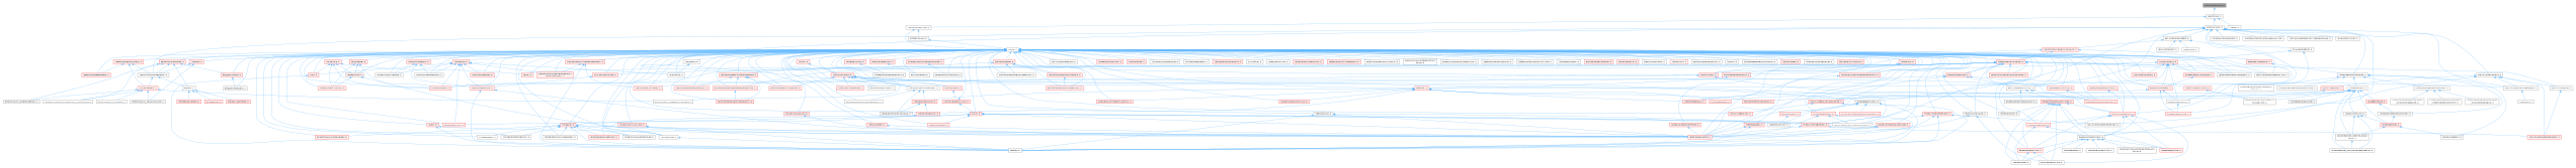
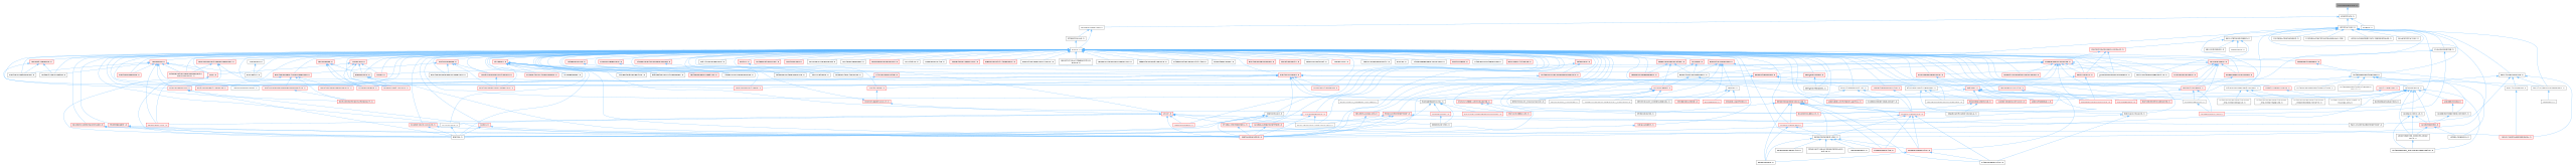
  digraph {
    fontname="Courier Prime"
    node [color=red fillcolor="#FFF0F0" fontname="Courier Prime" fontsize=10 shape=box style=filled]
    edge [color=steelblue1 dir=back fontname="Courier Prime" fontsize=10 labelfontname=Helvetica labelfontsize=10 style=solid]
    n1 [color=gray40 fillcolor=grey60 fontcolor=black height=0.2 label="CallstackTrace.h" width=0.4]
    n2 [color=grey40 fillcolor=white height=0.2 label="MiscTrace.h" width=0.4]
    n3 [color=grey40 fillcolor=white height=0.2 label="CsvProfiler.h" width=0.4]
    n4 [color=grey40 fillcolor=white height=0.2 label="Frames.h" width=0.4]
    n5 [color=grey40 fillcolor=white height=0.2 label="StatsSystemTypes.h" width=0.4]
    n6 [color=grey40 fillcolor=white height=0.2 label="AnimCompressionTypes.h" width=0.4]
    n7 [color=grey40 fillcolor=white height=0.2 label="BehaviorTreeComponent.h" width=0.4]
    n8 [color=grey40 fillcolor=white height=0.2 label="FindInBlueprintManager.h" width=0.4]
    n9 [color=grey40 fillcolor=white height=0.2 label="IoDispatcherBackend.h" width=0.4]
    n10 [color=grey40 fillcolor=white height=0.2 label="IoDispatcherFilesystemStats.cpp" width=0.4]
    n11 [color=grey40 fillcolor=white height=0.2 label="LevelStreamingProfilingSubsystem.h" width=0.4]
    n12 [color=grey40 fillcolor=white height=0.2 label="MallocBinnedCommon.h" width=0.4]
    n13 [color=grey40 fillcolor=white height=0.2 label="ParticlePerfStatsManager.h" width=0.4]
    n14 [color=grey40 fillcolor=white height=0.2 label="RealtimeGPUProfiler.h" width=0.4]
    n15 [color=grey40 fillcolor=white height=0.2 label="RenderGraphBuilder.h" width=0.4]
    n16 [height=0.2 label="RenderGraphEvent.h" width=0.4]
    n17 [color=grey40 fillcolor=white height=0.2 label="NetworkProfiler.h" width=0.4]
    n18 [color=grey40 fillcolor=white height=0.2 label="PackageMapClient.h" width=0.4]
    n19 [color=grey40 fillcolor=white height=0.2 label="ParticlePerfStats.h" width=0.4]
    n20 [color=grey40 fillcolor=white height=0.2 label="SlateDebugging.h" width=0.4]
    n21 [color=grey40 fillcolor=white height=0.2 label="DynamicStats.h" width=0.4]
    n22 [color=grey40 fillcolor=white height=0.2 label="Stats.h" width=0.4]
    n23 [color=grey40 fillcolor=white height=0.2 label="AnimBoneCompressionCodec.h" width=0.4]
    n24 [color=grey40 fillcolor=white height=0.2 label="AnimStreamable.h" width=0.4]
    n25 [color=grey40 fillcolor=white height=0.2 label="AnimCompressionDerivedData\lPublic.h" width=0.4]
    n26 [color=grey40 fillcolor=white height=0.2 label="AnimCurveCompressionCodec.h" width=0.4]
    n27 [color=grey40 fillcolor=white height=0.2 label="AnimCurveCompressionSettings.h" width=0.4]
    n28 [color=grey40 fillcolor=white height=0.2 label="AnimSequence.h" width=0.4]
    n29 [color=grey40 fillcolor=white height=0.2 label="BTNode.h" width=0.4]
    n30 [height=0.2 label="ValueOrBBKey.h" width=0.4]
    n31 [height=0.2 label="FindInBlueprints.h" width=0.4]
    n32 [color=grey40 fillcolor=white height=0.2 label="ImaginaryBlueprintData.h" width=0.4]
    n33 [color=grey40 fillcolor=white height=0.2 label="ReplaceNodeReferencesHelper.h" width=0.4]
    n34 [height=0.2 label="ConcurrentLinearAllocator.h" width=0.4]
    n35 [color=grey40 fillcolor=white height=0.2 label="MallocBinnedCommonUtils.h" width=0.4]
    n36 [color=grey40 fillcolor=white height=0.2 label="MallocBinned2.h" width=0.4]
    n37 [color=grey40 fillcolor=white height=0.2 label="PageCache.h" width=0.4]
    n38 [color=grey40 fillcolor=white height=0.2 label="FXBudget.h" width=0.4]
    n39 [color=grey40 fillcolor=white height=0.2 label="KismetRenderingLibrary.h" width=0.4]
    n40 [height=0.2 label="RenderGraphDefinitions.h" width=0.4]
    n41 [height=0.2 label="LandscapeUtils.h" width=0.4]
    n42 [color=grey40 fillcolor=white height=0.2 label="RenderGraph.h" width=0.4]
    n43 [height=0.2 label="RenderGraphUtils.h" width=0.4]
    n44 [color=grey40 fillcolor=white height=0.2 label="CanvasRender.h" width=0.4]
    n45 [color=grey40 fillcolor=white height=0.2 label="GPUDebugCrashUtils.h" width=0.4]
    n46 [color=grey40 fillcolor=white height=0.2 label="IDisplayClusterShadersTexture\lUtils.h" width=0.4]
    n47 [color=grey40 fillcolor=white height=0.2 label="PixelShaderUtils.h" width=0.4]
    n48 [height=0.2 label="RenderGraphPass.h" width=0.4]
    n49 [color=grey40 fillcolor=white height=0.2 label="Engine.h" width=0.4]
    n50 [color=grey40 fillcolor=white height=0.2 label="DemoNetDriver.h" width=0.4]
    n51 [height=0.2 label="ReplayHelper.h" width=0.4]
    n52 [height=0.2 label="StructNetTokenDataStoreHelper.h" width=0.4]
    n53 [color=grey40 fillcolor=white height=0.2 label="ParticleSystem.h" width=0.4]
    n54 [height=0.2 label="ParticleSystemComponent.h" width=0.4]
    n55 [height=0.2 label="ParticleHelper.h" width=0.4]
    n56 [color=grey40 fillcolor=white height=0.2 label="ParticleSystemSceneProxy.h" width=0.4]
    n57 [height=0.2 label="DrawElementTypes.h" width=0.4]
    n58 [height=0.2 label="SlateGlobals.h" width=0.4]
    n59 [height=0.2 label="AnimCompress.h" width=0.4]
    n60 [color=grey40 fillcolor=white height=0.2 label="AnimCurveCompressionCodec\l_CompressedRichCurve.h" width=0.4]
    n61 [color=grey40 fillcolor=white height=0.2 label="AnimCurveCompressionCodec\l_UniformIndexable.h" width=0.4]
    n62 [color=grey40 fillcolor=white height=0.2 label="AnimCurveCompressionCodec\l_UniformlySampled.h" width=0.4]
    n63 [color=grey40 fillcolor=white height=0.2 label="AnimCompress_RemoveLinear\lKeys.h" width=0.4]
    n64 [color=grey40 fillcolor=white height=0.2 label="AnimCompress_PerTrackCompression.h" width=0.4]
    n65 [color=grey40 fillcolor=white height=0.2 label="AnimBlueprintPostCompile\lValidation.h" width=0.4]
    n66 [height=0.2 label="AnimEncoding.h" width=0.4]
    n67 [color=grey40 fillcolor=white height=0.2 label="AnimationUtils.h" width=0.4]
    n68 [color=grey40 fillcolor=white height=0.2 label="BlendSpaceAnalysis.h" width=0.4]
    n69 [height=0.2 label="EngineSharedPCH.h" width=0.4]
    n70 [height=0.2 label="MovieSceneToolHelpers.h" width=0.4]
    n71 [height=0.2 label="PersonaModule.h" width=0.4]
    n72 [height=0.2 label="BTAuxiliaryNode.h" width=0.4]
    n73 [height=0.2 label="BTCompositeNode.h" width=0.4]
    n74 [height=0.2 label="BTTaskNode.h" width=0.4]
    n75 [color=grey40 fillcolor=white height=0.2 label="GeometryCacheVertexFactory_ConeCheck.h" width=0.4]
    n76 [color=grey40 fillcolor=white height=0.2 label="BTDecorator_Cooldown.h" width=0.4]
    n77 [color=grey40 fillcolor=white height=0.2 label="BTDecorator_DoesPathExist.h" width=0.4]
    n78 [color=grey40 fillcolor=white height=0.2 label="BTDecorator_IsAtLocation.h" width=0.4]
    n79 [color=grey40 fillcolor=white height=0.2 label="BTDecorator_IsBBEntryOfClass.h" width=0.4]
    n80 [height=0.2 label="BlueprintEditor.h" width=0.4]
    n81 [height=0.2 label="ParallelFor.h" width=0.4]
    n82 [color=grey40 fillcolor=white height=0.2 label="QueuedThreadPoolWrapper.h" width=0.4]
    n83 [height=0.2 label="TaskGraphInterfaces.h" width=0.4]
    n84 [height=0.2 label="CoreSharedPCH.h" width=0.4]
    n85 [height=0.2 label="FastReferenceCollector.h" width=0.4]
    n86 [height=0.2 label="Async.h" width=0.4]
    n87 [height=0.2 label="GenericAccessibleInterfaces.h" width=0.4]
    n88 [height=0.2 label="MovieSceneSystemTaskDependencies.h" width=0.4]
    n89 [color=grey40 fillcolor=white height=0.2 label="RHIStaticStates.h" width=0.4]
    n90 [height=0.2 label="RenderingThread.h" width=0.4]
    n91 [height=0.2 label="VirtualTexturing.h" width=0.4]
    n92 [height=0.2 label="MovieSceneEntitySystem.h" width=0.4]
    n93 [height=0.2 label="MovieScenePropertyRegistry.h" width=0.4]
    n94 [height=0.2 label="InstancedStaticMesh.h" width=0.4]
    n95 [height=0.2 label="TextureResource.h" width=0.4]
    n96 [color=grey40 fillcolor=white height=0.2 label="GPUSkinCache.h" width=0.4]
    n97 [height=0.2 label="ParticleEmitterInstances.h" width=0.4]
    n98 [height=0.2 label="ParticleEmitter.h" width=0.4]
    n99 [height=0.2 label="DrawElementCoreTypes.h" width=0.4]
    n100 [height=0.2 label="RenderingCommon.h" width=0.4]
    n101 [color=grey40 fillcolor=white height=0.2 label="ElementBatcher.h" width=0.4]
    n102 [height=0.2 label="SWidget.h" width=0.4]
    n103 [height=0.2 label="SlateShaderResource.h" width=0.4]
    n104 [height=0.2 label="SlateTextureData.h" width=0.4]
    n105 [height=0.2 label="AssetThumbnail.h" width=0.4]
    n106 [height=0.2 label="AssetEditorViewportLayout.h" width=0.4]
    n107 [height=0.2 label="BlueprintEditorUtils.h" width=0.4]
    n108 [height=0.2 label="AIPerceptionSystem.h" width=0.4]
    n109 [height=0.2 label="AITypes.h" width=0.4]
    n110 [color=grey40 fillcolor=white height=0.2 label="AbilitySystemStats.h" width=0.4]
    n111 [height=0.2 label="Actor.h" width=0.4]
    n112 [height=0.2 label="GameStateBase.h" width=0.4]
    n113 [color=grey40 fillcolor=white height=0.2 label="HeterogeneousVolumeInterface.h" width=0.4]
    n114 [height=0.2 label="LandscapeProxy.h" width=0.4]
    n115 [color=grey40 fillcolor=white height=0.2 label="LevelBounds.h" width=0.4]
    n116 [height=0.2 label="PrimitiveComponent.h" width=0.4]
    n117 [color=grey40 fillcolor=white height=0.2 label="AnimNextAnimGraphStats.h" width=0.4]
    n118 [height=0.2 label="AnimNextStats.h" width=0.4]
    n119 [height=0.2 label="AnimPhysicsSolver.h" width=0.4]
    n120 [height=0.2 label="AnimStateMachineTypes.h" width=0.4]
    n121 [height=0.2 label="AnimStats.h" width=0.4]
    n122 [height=0.2 label="IDisplayClusterShadersTexture.h" width=0.4]
    n123 [color=grey40 fillcolor=white height=0.2 label="AnimationStreaming.h" width=0.4]
    n124 [height=0.2 label="AsyncFileHandle.h" width=0.4]
    n125 [color=grey40 fillcolor=white height=0.2 label="AudioStreamingCache.h" width=0.4]
    n126 [color=grey40 fillcolor=white height=0.2 label="AsyncPackageLoader.h" width=0.4]
    n127 [height=0.2 label="AsyncWork.h" width=0.4]
    n128 [height=0.2 label="AudioDecompress.h" width=0.4]
    n129 [height=0.2 label="Core.h" width=0.4]
    n130 [height=0.2 label="HierarchicalInstancedStatic\lMeshComponent.h" width=0.4]
    n131 [color=grey40 fillcolor=white height=0.2 label="StatsFile.h" width=0.4]
    n132 [height=0.2 label="Audio.h" width=0.4]
    n133 [height=0.2 label="AudioThread.h" width=0.4]
    n134 [color=grey40 fillcolor=white height=0.2 label="AutoDestroySubsystem.h" width=0.4]
    n135 [color=grey40 fillcolor=white height=0.2 label="AvoidanceManager.h" width=0.4]
    n136 [height=0.2 label="BehaviorTreeTypes.h" width=0.4]
    n137 [height=0.2 label="EnvQueryTypes.h" width=0.4]
    n138 [color=grey40 fillcolor=white height=0.2 label="EnvQueryManager.h" width=0.4]
    n139 [height=0.2 label="BlueprintActionDatabase.h" width=0.4]
    n140 [height=0.2 label="BlueprintGeneratedClass.h" width=0.4]
    n141 [height=0.2 label="BlueprintUtilities.h" width=0.4]
    n142 [height=0.2 label="ChaosUserDataPTStats.h" width=0.4]
    n143 [color=grey40 fillcolor=white height=0.2 label="Collision.h" width=0.4]
    n144 [height=0.2 label="CompilerResultsLog.h" width=0.4]
    n145 [color=grey40 fillcolor=white height=0.2 label="ComponentUtils.h" width=0.4]
    n146 [height=0.2 label="CoreStats.h" width=0.4]
    n147 [height=0.2 label="ShaderCompilerCore.h" width=0.4]
    n148 [color=grey40 height=0.2 label="ShaderCore.h" width=0.4]
    n149 [color=grey40 fillcolor=white height=0.2 label="CrowdManager.h" width=0.4]
    n150 [height=0.2 label="DynamicRenderScaling.h" width=0.4]
    n151 [color=grey40 fillcolor=white height=0.2 label="EngineStats.h" width=0.4]
    n152 [height=0.2 label="GPUSkinVertexFactory.h" width=0.4]
    n153 [height=0.2 label="GameplayAbilitiesModule.h" width=0.4]
    n154 [height=0.2 label="GameplayTagContainer.h" width=0.4]
    n155 [height=0.2 label="GameplayTagsManager.h" width=0.4]
    n156 [height=0.2 label="GarbageCollection.h" width=0.4]
    n157 [color=grey40 fillcolor=white height=0.2 label="GenericGrowableAllocator.h" width=0.4]
    n158 [color=grey40 fillcolor=white height=0.2 label="GenericPlatformMemoryPool\lStats.h" width=0.4]
    n159 [color=grey40 fillcolor=white height=0.2 label="GeometryCacheVertexFactory.h" width=0.4]
    n160 [color=grey40 fillcolor=white height=0.2 label="GroomBindingCompiler.h" width=0.4]
    n161 [height=0.2 label="IMovieSceneTaskScheduler.h" width=0.4]
    n162 [color=grey40 fillcolor=white height=0.2 label="ImmediatePhysicsStats.h" width=0.4]
    n163 [height=0.2 label="InstancedStaticMeshComponent.h" width=0.4]
    n164 [color=grey40 fillcolor=white height=0.2 label="KismetReinstanceUtilities.h" width=0.4]
    n165 [color=grey40 fillcolor=white height=0.2 label="LoadTimeTracker.h" width=0.4]
    n166 [height=0.2 label="LowLevelMemStats.h" width=0.4]
    n167 [color=grey40 fillcolor=white height=0.2 label="MallocBinned.h" width=0.4]
    n168 [height=0.2 label="MappedFileHandle.h" width=0.4]
    n169 [height=0.2 label="MovieSceneBlendType.h" width=0.4]
    n170 [height=0.2 label="MovieSceneEntitySystemTypes.h" width=0.4]
    n171 [height=0.2 label="MovieSceneFwd.h" width=0.4]
    n172 [color=grey40 fillcolor=white height=0.2 label="MovieSceneParameterTemplate.h" width=0.4]
    n173 [height=0.2 label="MovieScenePropertyTemplate.h" width=0.4]
    n174 [height=0.2 label="PersistentEvaluationData.h" width=0.4]
    n175 [height=0.2 label="NetSerialization.h" width=0.4]
    n176 [height=0.2 label="PhysicsPublic.h" width=0.4]
    n177 [height=0.2 label="PrimitiveSceneProxy.h" width=0.4]
    n178 [color=grey40 fillcolor=white height=0.2 label="RemoteConfigIni.h" width=0.4]
    n179 [fillcolor=white height=0.2 label="RenderCore.h" width=0.4]
    n180 [height=0.2 label="SceneManagement.h" width=0.4]
    n181 [height=0.2 label="Script.h" width=0.4]
    n182 [height=0.2 label="UObjectGlobals.h" width=0.4]
    n183 [height=0.2 label="UObjectBase.h" width=0.4]
    n184 [height=0.2 label="SecureHash.h" width=0.4]
    n185 [color=grey40 fillcolor=white height=0.2 label="ShaderPipelineCache.h" width=0.4]
    n186 [color=grey40 fillcolor=white height=0.2 label="SkeletalRenderPublic.h" width=0.4]
    n187 [color=grey40 fillcolor=white height=0.2 label="SkinWeightProfileManager.h" width=0.4]
    n188 [height=0.2 label="SkinnedAssetCompiler.h" width=0.4]
    n189 [color=grey40 fillcolor=white height=0.2 label="Stats2.h" width=0.4]
    n190 [color=grey40 fillcolor=white height=0.2 label="StatsData.h" width=0.4]
    n191 [color=grey40 fillcolor=white height=0.2 label="TickTaskManagerInterface.h" width=0.4]
    n192 [height=0.2 label="Tickable.h" width=0.4]
    n193 [color=grey40 fillcolor=white height=0.2 label="ViewportStatsSubsystem.h" width=0.4]
    n194 [height=0.2 label="TickableObjectRenderThread.h" width=0.4]
    n195 [height=0.2 label="TimerManager.h" width=0.4]
    n196 [height=0.2 label="UObjectHash.h" width=0.4]
    n197 [color=grey40 fillcolor=white height=0.2 label="VideoRecordingSystem.h" width=0.4]
    n198 [height=0.2 label="VisualLogger.h" width=0.4]
    n199 [height=0.2 label="WorldPartitionLog.h" width=0.4]
    n200 [height=0.2 label="UObjectBaseUtility.h" width=0.4]
    n1 -> n2
    n2 -> n3
    n2 -> n4
    n2 -> n5
    n3 -> n6
    n3 -> n7
    n3 -> n8
    n3 -> n9
    n3 -> n10
    n3 -> n11
    n3 -> n12
    n3 -> n13
    n3 -> n14
    n3 -> n15
    n3 -> n16
    n3 -> n17
    n3 -> n18
    n3 -> n19
    n3 -> n20
    n5 -> n21
    n5 -> n22
    n6 -> n23
    n6 -> n24
    n6 -> n25
    n6 -> n26
    n6 -> n27
    n6 -> n28
    n7 -> n29
    n7 -> n30
    n8 -> n31
    n8 -> n32
    n8 -> n33
    n12 -> n34
    n12 -> n35
    n12 -> n36
    n12 -> n37
    n13 -> n38
    n14 -> n16
    n14 -> n39
    n14 -> n40
    n15 -> n41
    n15 -> n42
    n15 -> n43
    n15 -> n44
    n15 -> n45
    n15 -> n46
    n16 -> n15
    n16 -> n41
    n16 -> n43
    n16 -> n47
    n16 -> n48
    n18 -> n49
    n18 -> n50
    n18 -> n51
    n18 -> n52
    n19 -> n13
    n19 -> n53
    n19 -> n54
    n19 -> n55
    n19 -> n56
    n20 -> n57
    n20 -> n58
    n21 -> n22
    n22 -> n8
    n22 -> n14
    n22 -> n15
    n22 -> n16
    n22 -> n33
    n22 -> n35
    n22 -> n43
    n22 -> n48
    n22 -> n58
    n22 -> n80
    n22 -> n81
    n22 -> n82
    n22 -> n83
    n22 -> n84
    n22 -> n85
    n22 -> n86
    n22 -> n87
    n22 -> n88
    n22 -> n89
    n22 -> n90
    n22 -> n91
    n22 -> n92
    n22 -> n93
    n22 -> n94
    n22 -> n95
    n22 -> n96
    n22 -> n97
    n22 -> n98
    n22 -> n99
    n22 -> n100
    n22 -> n101
    n22 -> n102
    n22 -> n103
    n22 -> n104
    n22 -> n105
    n22 -> n106
    n22 -> n107
    n22 -> n108
    n22 -> n109
    n22 -> n110
    n22 -> n111
    n22 -> n112
    n22 -> n113
    n22 -> n114
    n22 -> n115
    n22 -> n116
    n22 -> n117
    n22 -> n118
    n22 -> n119
    n22 -> n120
    n22 -> n121
    n22 -> n122
    n22 -> n123
    n22 -> n124
    n22 -> n125
    n22 -> n126
    n22 -> n127
    n22 -> n128
    n22 -> n129
    n22 -> n130
    n22 -> n131
    n22 -> n132
    n22 -> n133
    n22 -> n134
    n22 -> n135
    n22 -> n136
    n22 -> n137
    n22 -> n138
    n22 -> n139
    n22 -> n140
    n22 -> n141
    n22 -> n142
    n22 -> n143
    n22 -> n144
    n22 -> n145
    n22 -> n146
    n22 -> n147
    n22 -> n148
    n22 -> n149
    n22 -> n150
    n22 -> n151
    n22 -> n152
    n22 -> n153
    n22 -> n154
    n22 -> n155
    n22 -> n156
    n22 -> n157
    n22 -> n158
    n22 -> n159
    n22 -> n160
    n22 -> n161
    n22 -> n162
    n22 -> n163
    n22 -> n164
    n22 -> n165
    n22 -> n166
    n22 -> n167
    n22 -> n168
    n22 -> n169
    n22 -> n170
    n22 -> n171
    n22 -> n172
    n22 -> n173
    n22 -> n174
    n22 -> n175
    n22 -> n176
    n22 -> n177
    n22 -> n178
    n22 -> n179
    n22 -> n180
    n22 -> n181
    n22 -> n182
    n22 -> n183
    n22 -> n184
    n22 -> n185
    n22 -> n186
    n22 -> n187
    n22 -> n188
    n22 -> n189
    n22 -> n190
    n22 -> n191
    n22 -> n192
    n22 -> n193
    n22 -> n194
    n22 -> n195
    n22 -> n196
    n22 -> n197
    n22 -> n198
    n22 -> n199
    n23 -> n59
    n26 -> n60
    n26 -> n61
    n26 -> n62
    n28 -> n59
    n28 -> n63
    n28 -> n64
    n28 -> n65
    n28 -> n66
    n28 -> n67
    n28 -> n68
    n28 -> n69
    n28 -> n70
    n28 -> n71
    n29 -> n72
    n29 -> n73
    n29 -> n74
    n30 -> n75
    n30 -> n76
    n30 -> n77
    n30 -> n78
    n30 -> n79
    n31 -> n32
    n31 -> n80
    n34 -> n81
    n34 -> n82
    n34 -> n83
    n40 -> n15
    n40 -> n16
    n40 -> n41
    n40 -> n42
    n40 -> n43
    n40 -> n47
    n40 -> n48
    n40 -> n96
    n43 -> n42
    n43 -> n47
    n48 -> n15
    n48 -> n42
    n51 -> n50
    n53 -> n54
    n55 -> n97
    n58 -> n99
    n58 -> n100
    n58 -> n101
    n58 -> n102
    n58 -> n103
    n58 -> n104
    n59 -> n24
    n59 -> n63
    n63 -> n64
    n66 -> n23
    n67 -> n59
    n67 -> n63
    n67 -> n64
    n81 -> n84
    n81 -> n85
    n83 -> n35
    n83 -> n53
    n83 -> n81
    n83 -> n82
    n83 -> n84
    n83 -> n85
    n83 -> n86
    n83 -> n87
    n83 -> n88
    n83 -> n89
    n83 -> n90
    n83 -> n91
    n88 -> n93
    n89 -> n47
    n89 -> n69
    n90 -> n13
    n90 -> n14
    n90 -> n69
    n90 -> n94
    n91 -> n95
    n95 -> n49
    n95 -> n69
    n97 -> n49
    n97 -> n98
    n99 -> n100
    n100 -> n57
    n100 -> n101
    n100 -> n105
    n101 -> n57
    n102 -> n31
    n102 -> n70
    n102 -> n71
    n102 -> n80
    n102 -> n105
    n102 -> n106
    n102 -> n107
    n103 -> n102
    n109 -> n7
    n109 -> n78
    n111 -> n50
    n111 -> n69
    n111 -> n112
    n111 -> n113
    n111 -> n114
    n111 -> n115
    n111 -> n116
    n115 -> n49
    n116 -> n54
    n116 -> n69
    n118 -> n117
    n120 -> n69
    n121 -> n69
    n121 -> n122
    n122 -> n69
    n124 -> n95
    n124 -> n123
    n124 -> n125
    n127 -> n84
    n127 -> n95
    n127 -> n114
    n127 -> n123
    n127 -> n125
    n127 -> n128
    n127 -> n129
    n127 -> n130
    n127 -> n131
    n129 -> n49
    n132 -> n49
    n132 -> n69
    n136 -> n7
    n136 -> n29
    n136 -> n75
    n136 -> n77
    n136 -> n137
    n137 -> n138
    n140 -> n49
    n140 -> n69
    n141 -> n49
    n141 -> n69
    n144 -> n65
    n146 -> n84
    n146 -> n86
    n146 -> n129
    n146 -> n147
    n146 -> n148
    n148 -> n69
    n148 -> n147
    n150 -> n16
    n151 -> n49
    n151 -> n69
    n151 -> n116
    n154 -> n7
    n154 -> n30
    n154 -> n155
    n156 -> n85
    n163 -> n49
    n163 -> n94
    n163 -> n130
    n166 -> n167
    n168 -> n6
    n170 -> n88
    n170 -> n92
    n170 -> n93
    n170 -> n161
    n171 -> n170
    n171 -> n172
    n171 -> n173
    n171 -> n174
    n174 -> n173
    n175 -> n69
    n177 -> n49
    n177 -> n56
    n177 -> n69
    n177 -> n113
    n180 -> n49
    n180 -> n69
    n180 -> n113
    n181 -> n182
    n182 -> n8
    n182 -> n18
    n182 -> n79
    n182 -> n92
    n182 -> n108
    n182 -> n116
    n182 -> n126
    n182 -> n156
    n182 -> n183
    n183 -> n200
    n184 -> n84
    n184 -> n147
    n184 -> n148
    n190 -> n131
    n192 -> n49
    n192 -> n69
-   n80 -> n192
+   n192 -> n80
    n192 -> n115
    n192 -> n139
    n192 -> n149
    n192 -> n160
    n192 -> n187
    n192 -> n188
    n192 -> n193
    n194 -> n185
    n195 -> n49
    n195 -> n69
    n198 -> n69
    n200 -> n22
    n200 -> n111
  }
